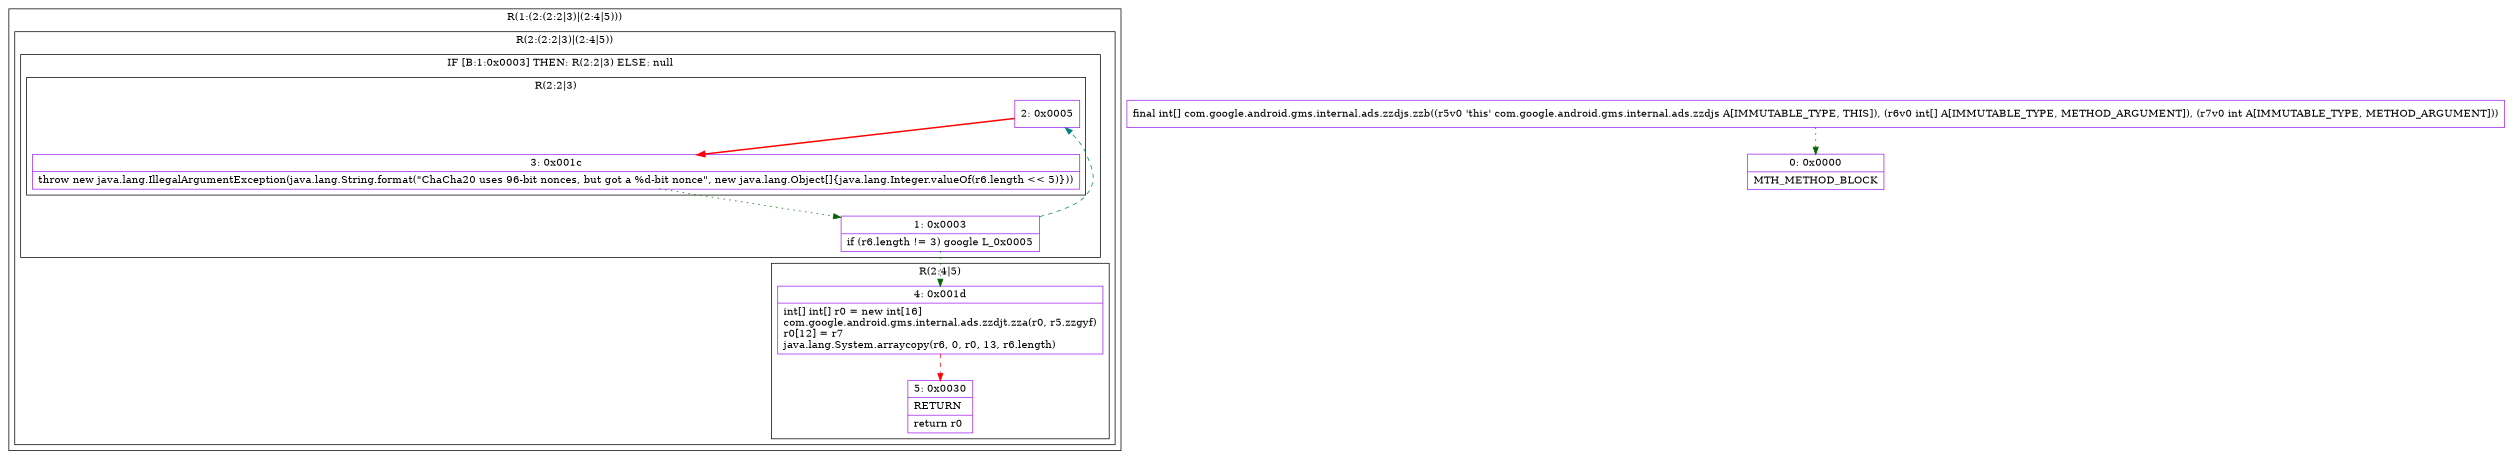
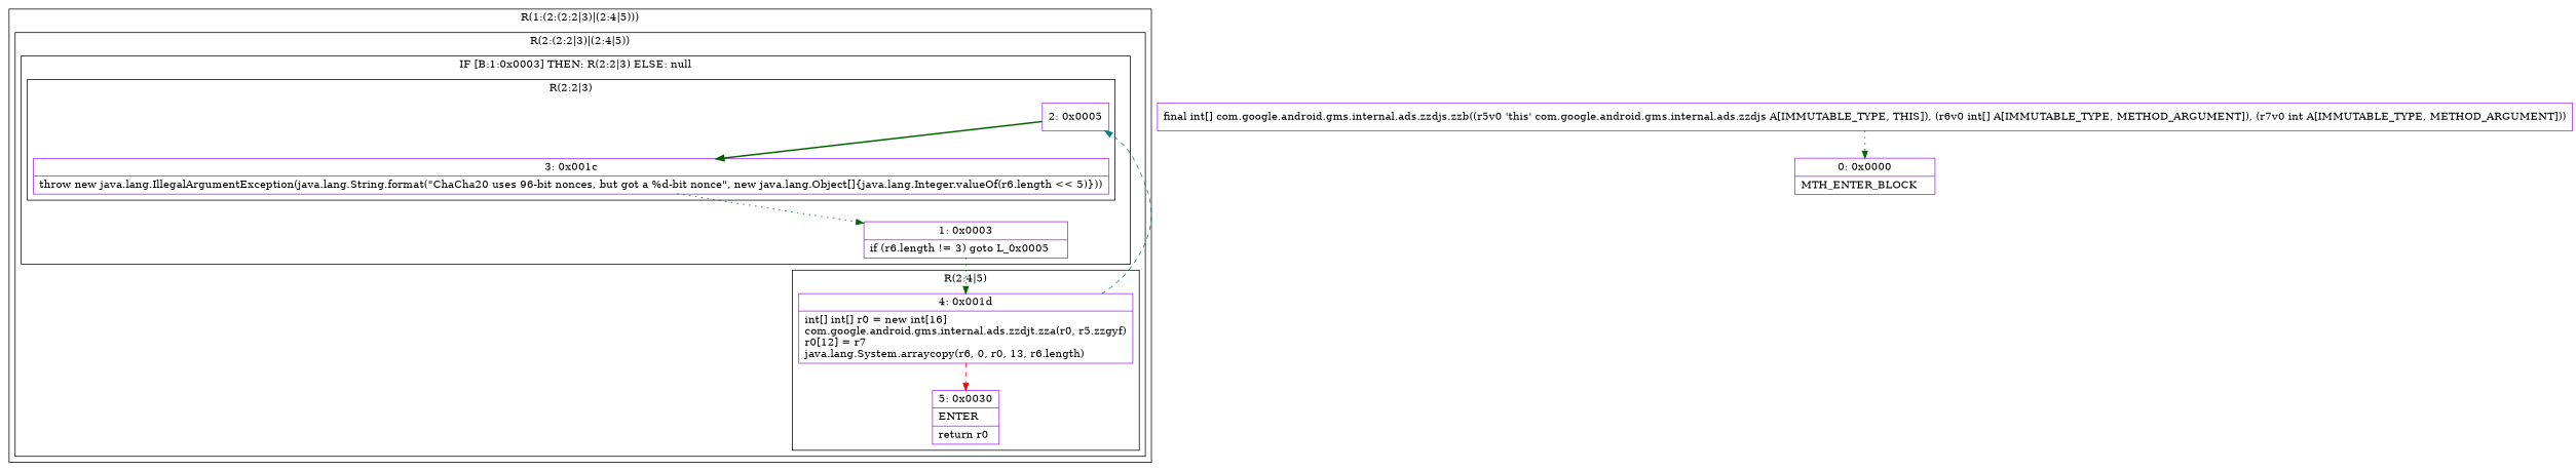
  digraph {
    node [color=purple shape=record]
    edge [color=darkgreen style=dotted]
    n1 [label="{2\:\ 0x0005}"]
    n2 [label="{3\:\ 0x001c|throw new java.lang.IllegalArgumentException(java.lang.String.format(\"ChaCha20 uses 96\-bit nonces, but got a %d\-bit nonce\", new java.lang.Object[]\{java.lang.Integer.valueOf(r6.length \<\< 5)\}))\l}"]
-   n3 [label="{1\:\ 0x0003|if (r6.length != 3) google L_0x0005\l}"]
+   n3 [label="{1\:\ 0x0003|if (r6.length != 3) goto L_0x0005\l}"]
    n4 [label="{4\:\ 0x001d|int[] int[] r0 = new int[16]\lcom.google.android.gms.internal.ads.zzdjt.zza(r0, r5.zzgyf)\lr0[12] = r7\ljava.lang.System.arraycopy(r6, 0, r0, 13, r6.length)\l}"]
-   n5 [label="{5\:\ 0x0030|RETURN\l|return r0\l}"]
-   n6 [label="{0\:\ 0x0000|MTH_METHOD_BLOCK\l}"]
+   n5 [label="{5\:\ 0x0030|ENTER\l|return r0\l}"]
+   n6 [label="{0\:\ 0x0000|MTH_ENTER_BLOCK\l}"]
    n7 [label="{final int[] com.google.android.gms.internal.ads.zzdjs.zzb((r5v0 'this' com.google.android.gms.internal.ads.zzdjs A[IMMUTABLE_TYPE, THIS]), (r6v0 int[] A[IMMUTABLE_TYPE, METHOD_ARGUMENT]), (r7v0 int A[IMMUTABLE_TYPE, METHOD_ARGUMENT])) }"]
    subgraph cluster_1 {
      label="R(1:(2:(2:2|3)|(2:4|5)))"
      subgraph cluster_2 {
        label="R(2:(2:2|3)|(2:4|5))"
        subgraph cluster_3 {
          label="IF [B:1:0x0003] THEN: R(2:2|3) ELSE: null"
          n3
          subgraph cluster_4 {
            label="R(2:2|3)"
            n1
            n2
          }
        }
        subgraph cluster_5 {
          label="R(2:4|5)"
          n4
          n5
        }
      }
    }
-   n1 -> n2 [color=red style=bold]
+   n1 -> n2 [style=bold]
    n2 -> n3
-   n3 -> n1 [color=teal style=dashed]
+   n4 -> n1 [color=teal style=dashed]
    n3 -> n4
    n4 -> n5 [color=red style=dashed]
    n7 -> n6
  }
